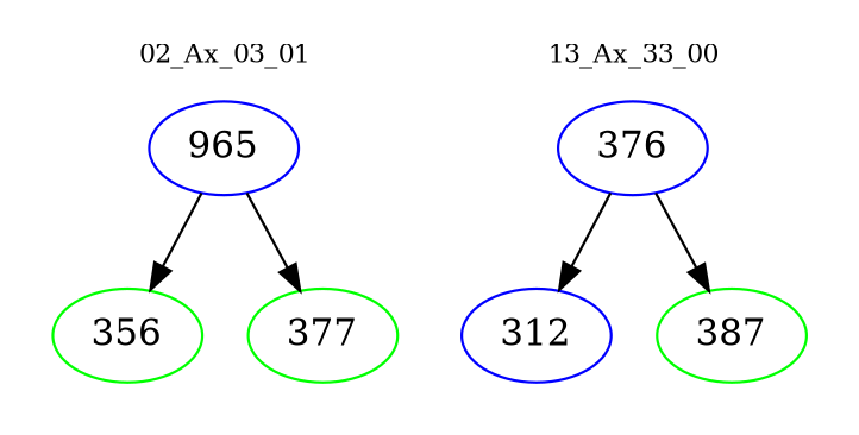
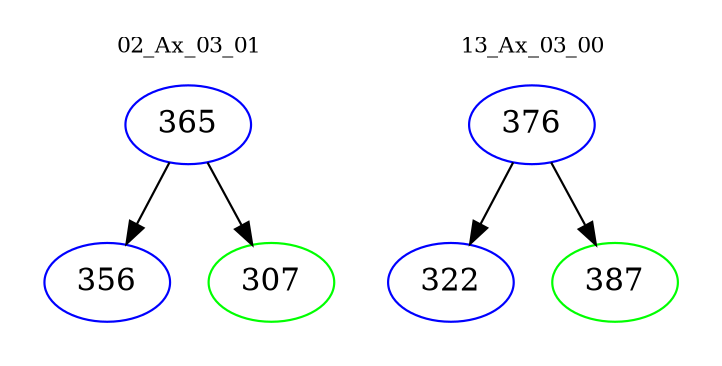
  digraph {
    node [color=blue]
    edge [color=black]
-   n1 [label=965]
-   n2 [color=green label=356]
-   n3 [color=green label=377]
+   n1 [label=365]
+   n2 [label=356]
+   n3 [color=green label=307]
    n4 [label=376]
-   n5 [label=312]
+   n5 [label=322]
    n6 [color=green label=387]
    subgraph cluster_1 {
      color=white
      fontsize=10
      label="02_Ax_03_01"
      n1
      n2
      n3
    }
    subgraph cluster_2 {
      color=white
      fontsize=10
-     label="13_Ax_33_00"
+     label="13_Ax_03_00"
      n4
      n5
      n6
    }
    n1 -> n2
    n1 -> n3
    n4 -> n5
    n4 -> n6
  }
